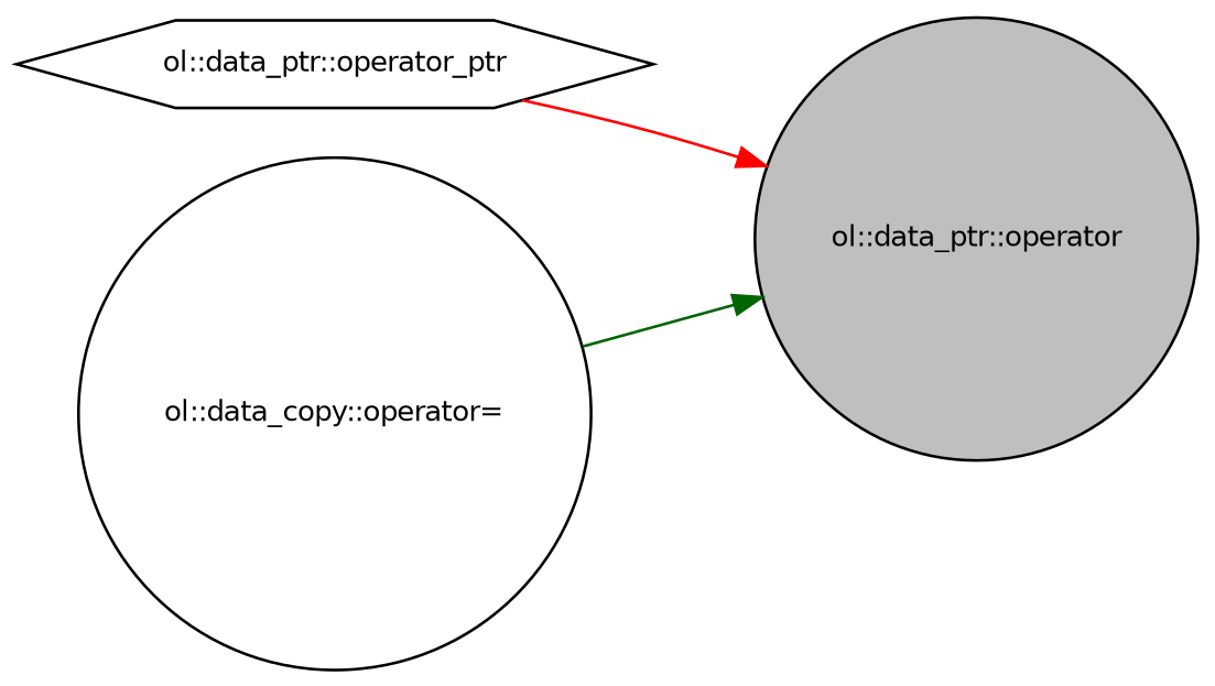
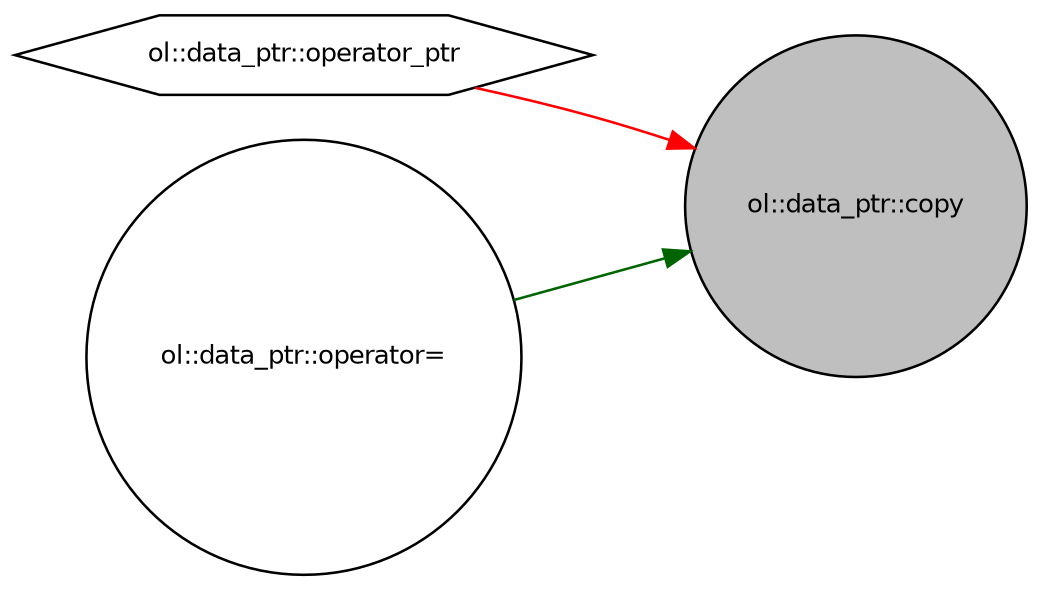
  digraph {
    rankdir=RL
    node [color=black fillcolor=white fontname=Helvetica fontsize=10 shape=circle style=filled]
    edge [dir=back fontname=Helvetica fontsize=10 labelfontname=Helvetica labelfontsize=10 style=solid]
-   n1 [fillcolor=grey75 fontcolor=black height=0.2 label="ol::data_ptr::operator" width=0.4]
+   n1 [fillcolor=grey75 fontcolor=black height=0.2 label="ol::data_ptr::copy" width=0.4]
    n2 [height=0.2 label="ol::data_ptr::operator_ptr" shape=hexagon width=0.4]
-   n3 [height=0.2 label="ol::data_copy::operator=" width=0.4]
+   n3 [height=0.2 label="ol::data_ptr::operator=" width=0.4]
    n1 -> n2 [color=red]
    n1 -> n3 [color=darkgreen]
  }
